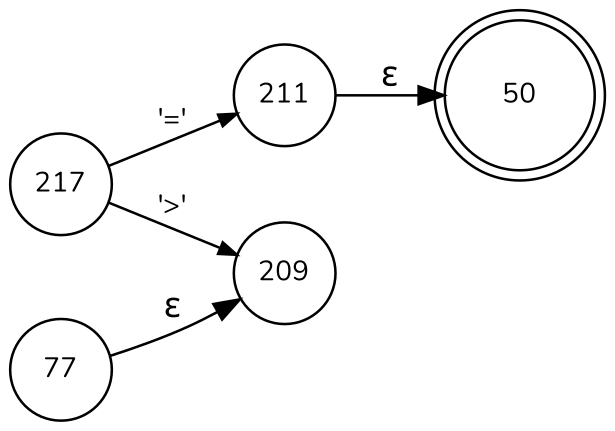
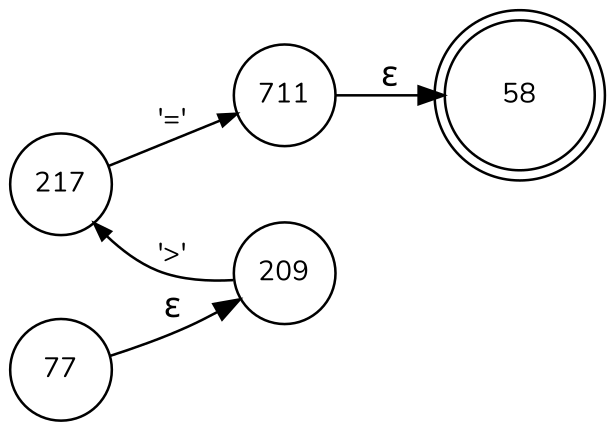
  digraph {
    fontname=Nunito
    rankdir=LR
    node [fixedsize=true fontname=Nunito fontsize=11 shape=circle peripheries=1]
    edge [fontname=Nunito]
-   n1 [label=50 shape=doublecircle width=.6 peripheries=""]
+   n1 [label=58 shape=doublecircle width=.6 peripheries=""]
    n2 [label=209 width=.55]
    n3 [label=217 width=.55]
-   n4 [label=211 width=.55]
+   n4 [label=711 width=.55]
    n5 [label=77 width=.55]
-   n3 -> n2 [arrowhead=normal arrowsize=.7 fontsize=11 label="'>'"]
+   n2 -> n3 [arrowhead=normal arrowsize=.7 fontsize=11 label="'>'"]
    n3 -> n4 [arrowhead=normal arrowsize=.7 fontsize=11 label="'='"]
    n4 -> n1 [label="&epsilon;"]
    n5 -> n2 [label="&epsilon;"]
  }
